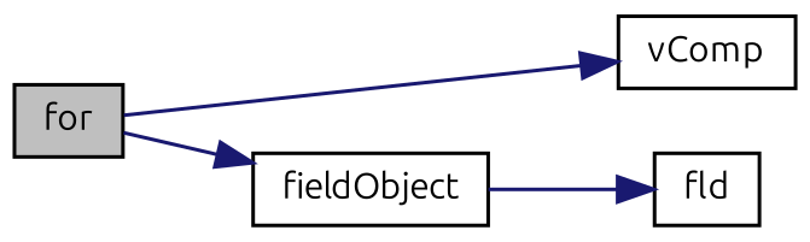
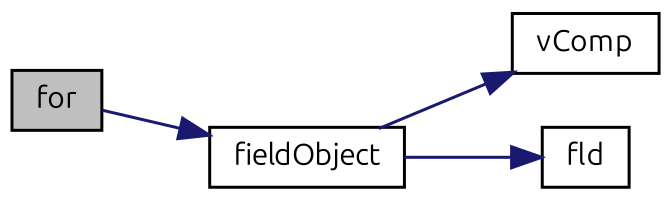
  digraph {
    fontname=Ubuntu
    rankdir=LR
    node [color=black fontname=Ubuntu fontsize=10 shape=record]
    edge [color=midnightblue fontname=Ubuntu fontsize=10 labelfontname=FreeSans labelfontsize=10 style=solid]
    n1 [fillcolor=grey75 fontcolor=black height=0.2 label=for style=filled width=0.4]
    n2 [height=0.2 label=fieldObject width=0.4]
    n3 [height=0.2 label=vComp width=0.4]
    n4 [height=0.2 label=fld width=0.4]
    n1 -> n2
-   n1 -> n3
+   n2 -> n3
    n2 -> n4
  }
